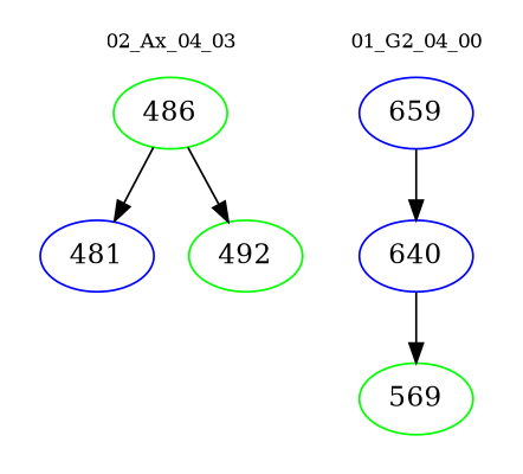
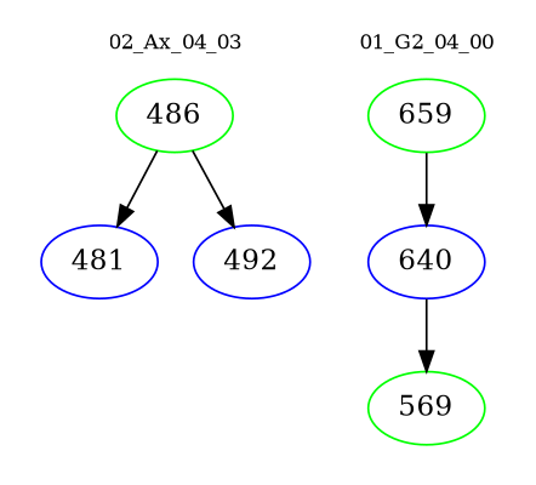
  digraph {
    node [color=green]
    edge [color=black]
    n1 [label=486]
    n2 [color=blue label=481]
-   n3 [label=492]
+   n3 [color=blue label=492]
    n4 [color=blue label=640]
    n5 [label=569]
-   n6 [color=blue label=659]
+   n6 [label=659]
    subgraph cluster_1 {
      color=white
      fontsize=10
      label="02_Ax_04_03"
      n1
      n2
      n3
    }
    subgraph cluster_2 {
      color=white
      fontsize=10
      label="01_G2_04_00"
      n4
      n5
      n6
    }
    n1 -> n2
    n1 -> n3
    n4 -> n5
    n6 -> n4
  }
